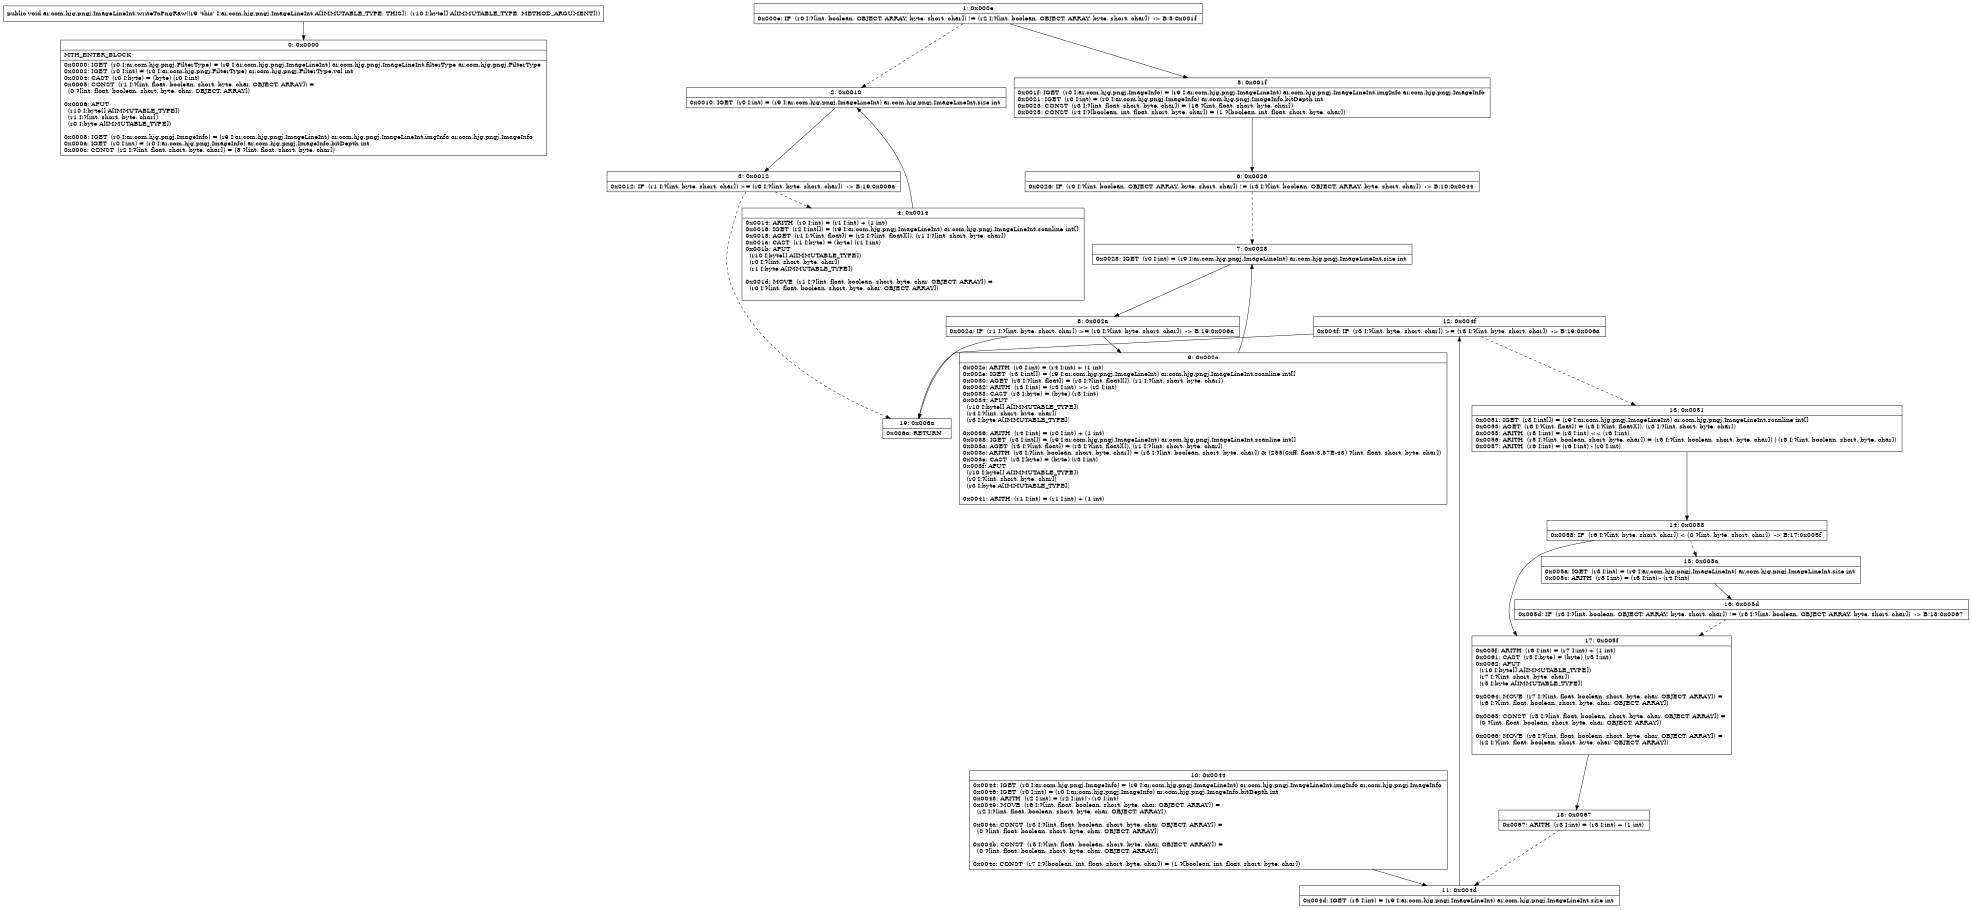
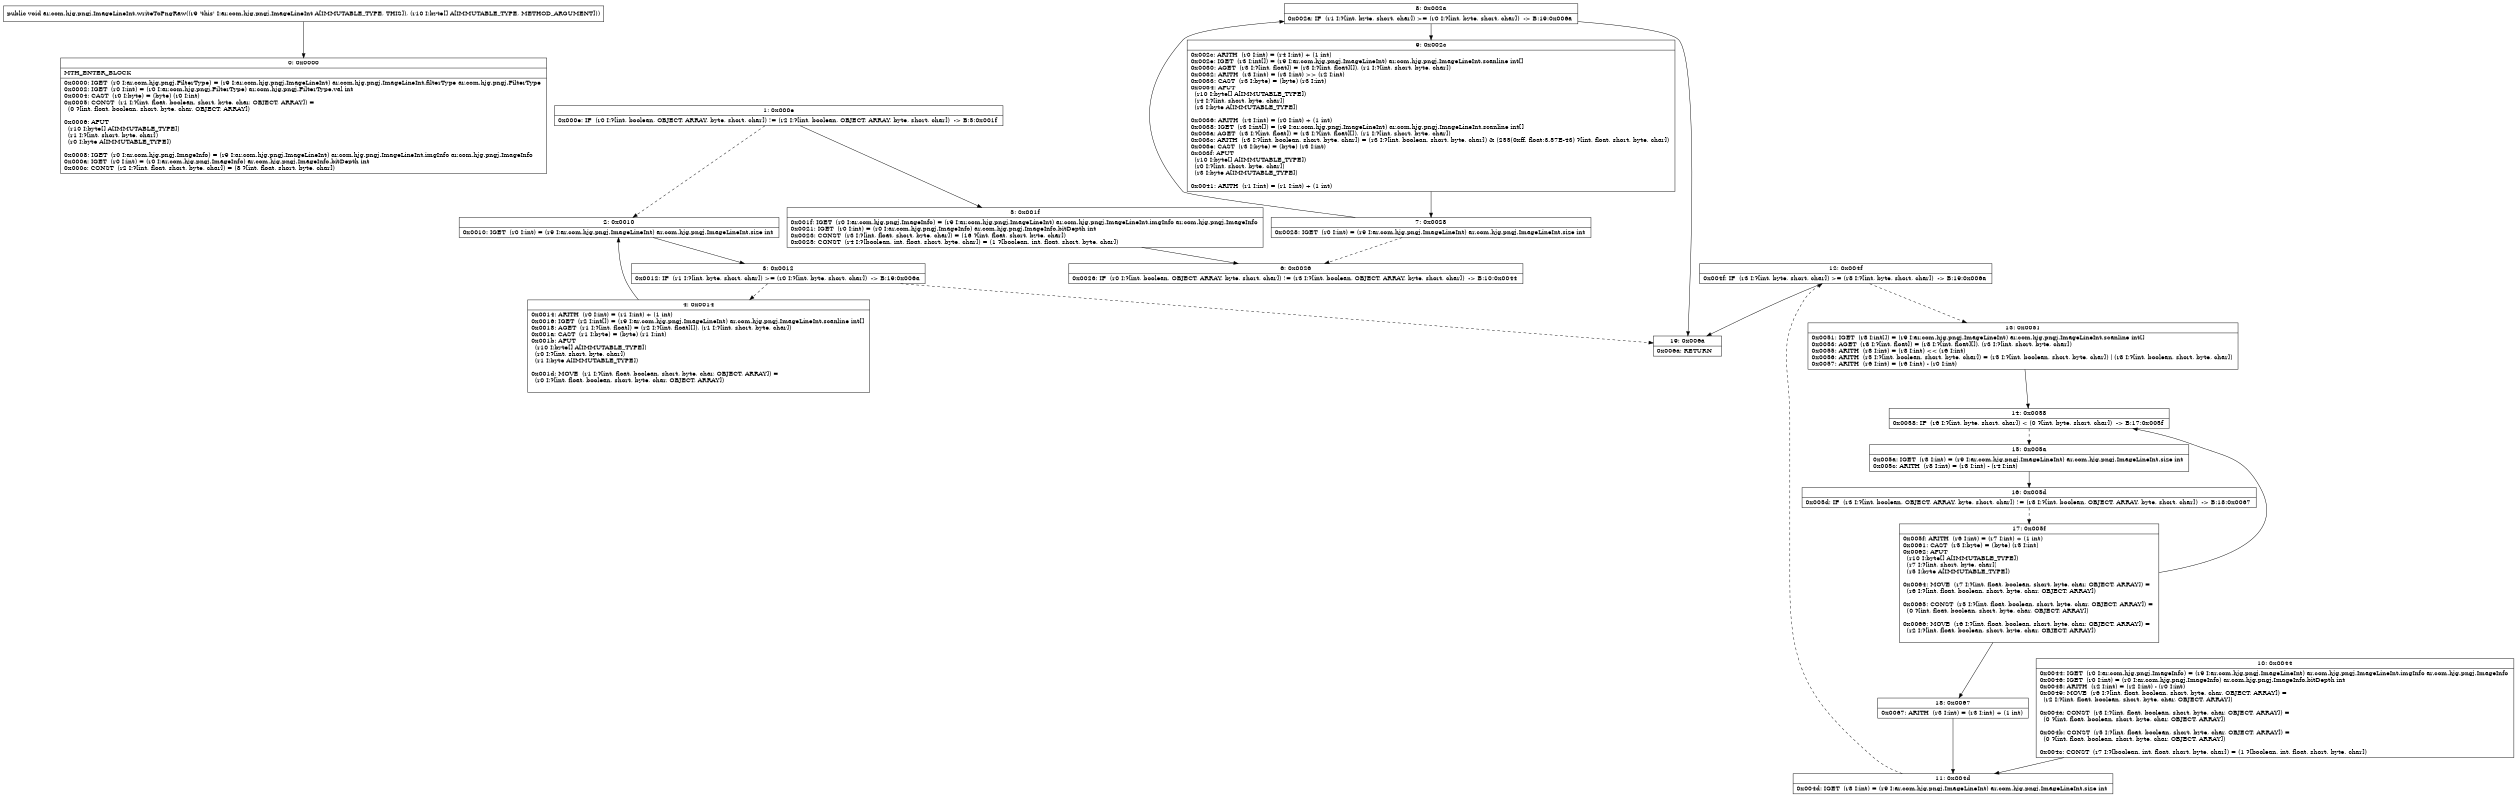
  digraph {
    node [shape=record]
    n1 [label="{0\:\ 0x0000|MTH_ENTER_BLOCK\l|0x0000: IGET  (r0 I:ar.com.hjg.pngj.FilterType) = (r9 I:ar.com.hjg.pngj.ImageLineInt) ar.com.hjg.pngj.ImageLineInt.filterType ar.com.hjg.pngj.FilterType \l0x0002: IGET  (r0 I:int) = (r0 I:ar.com.hjg.pngj.FilterType) ar.com.hjg.pngj.FilterType.val int \l0x0004: CAST  (r0 I:byte) = (byte) (r0 I:int) \l0x0005: CONST  (r1 I:?[int, float, boolean, short, byte, char, OBJECT, ARRAY]) = \l  (0 ?[int, float, boolean, short, byte, char, OBJECT, ARRAY])\l \l0x0006: APUT  \l  (r10 I:byte[] A[IMMUTABLE_TYPE])\l  (r1 I:?[int, short, byte, char])\l  (r0 I:byte A[IMMUTABLE_TYPE])\l \l0x0008: IGET  (r0 I:ar.com.hjg.pngj.ImageInfo) = (r9 I:ar.com.hjg.pngj.ImageLineInt) ar.com.hjg.pngj.ImageLineInt.imgInfo ar.com.hjg.pngj.ImageInfo \l0x000a: IGET  (r0 I:int) = (r0 I:ar.com.hjg.pngj.ImageInfo) ar.com.hjg.pngj.ImageInfo.bitDepth int \l0x000c: CONST  (r2 I:?[int, float, short, byte, char]) = (8 ?[int, float, short, byte, char]) \l}"]
    n2 [label="{1\:\ 0x000e|0x000e: IF  (r0 I:?[int, boolean, OBJECT, ARRAY, byte, short, char]) != (r2 I:?[int, boolean, OBJECT, ARRAY, byte, short, char])  \-\> B:5:0x001f \l}"]
    n3 [label="{2\:\ 0x0010|0x0010: IGET  (r0 I:int) = (r9 I:ar.com.hjg.pngj.ImageLineInt) ar.com.hjg.pngj.ImageLineInt.size int \l}"]
    n4 [label="{5\:\ 0x001f|0x001f: IGET  (r0 I:ar.com.hjg.pngj.ImageInfo) = (r9 I:ar.com.hjg.pngj.ImageLineInt) ar.com.hjg.pngj.ImageLineInt.imgInfo ar.com.hjg.pngj.ImageInfo \l0x0021: IGET  (r0 I:int) = (r0 I:ar.com.hjg.pngj.ImageInfo) ar.com.hjg.pngj.ImageInfo.bitDepth int \l0x0023: CONST  (r3 I:?[int, float, short, byte, char]) = (16 ?[int, float, short, byte, char]) \l0x0025: CONST  (r4 I:?[boolean, int, float, short, byte, char]) = (1 ?[boolean, int, float, short, byte, char]) \l}"]
    n5 [label="{3\:\ 0x0012|0x0012: IF  (r1 I:?[int, byte, short, char]) \>= (r0 I:?[int, byte, short, char])  \-\> B:19:0x006a \l}"]
    n6 [label="{6\:\ 0x0026|0x0026: IF  (r0 I:?[int, boolean, OBJECT, ARRAY, byte, short, char]) != (r3 I:?[int, boolean, OBJECT, ARRAY, byte, short, char])  \-\> B:10:0x0044 \l}"]
    n7 [label="{4\:\ 0x0014|0x0014: ARITH  (r0 I:int) = (r1 I:int) + (1 int) \l0x0016: IGET  (r2 I:int[]) = (r9 I:ar.com.hjg.pngj.ImageLineInt) ar.com.hjg.pngj.ImageLineInt.scanline int[] \l0x0018: AGET  (r1 I:?[int, float]) = (r2 I:?[int, float][]), (r1 I:?[int, short, byte, char]) \l0x001a: CAST  (r1 I:byte) = (byte) (r1 I:int) \l0x001b: APUT  \l  (r10 I:byte[] A[IMMUTABLE_TYPE])\l  (r0 I:?[int, short, byte, char])\l  (r1 I:byte A[IMMUTABLE_TYPE])\l \l0x001d: MOVE  (r1 I:?[int, float, boolean, short, byte, char, OBJECT, ARRAY]) = \l  (r0 I:?[int, float, boolean, short, byte, char, OBJECT, ARRAY])\l \l}"]
    n8 [label="{19\:\ 0x006a|0x006a: RETURN   \l}"]
    n9 [label="{7\:\ 0x0028|0x0028: IGET  (r0 I:int) = (r9 I:ar.com.hjg.pngj.ImageLineInt) ar.com.hjg.pngj.ImageLineInt.size int \l}"]
    n10 [label="{8\:\ 0x002a|0x002a: IF  (r1 I:?[int, byte, short, char]) \>= (r0 I:?[int, byte, short, char])  \-\> B:19:0x006a \l}"]
    n11 [label="{10\:\ 0x0044|0x0044: IGET  (r0 I:ar.com.hjg.pngj.ImageInfo) = (r9 I:ar.com.hjg.pngj.ImageLineInt) ar.com.hjg.pngj.ImageLineInt.imgInfo ar.com.hjg.pngj.ImageInfo \l0x0046: IGET  (r0 I:int) = (r0 I:ar.com.hjg.pngj.ImageInfo) ar.com.hjg.pngj.ImageInfo.bitDepth int \l0x0048: ARITH  (r2 I:int) = (r2 I:int) \- (r0 I:int) \l0x0049: MOVE  (r6 I:?[int, float, boolean, short, byte, char, OBJECT, ARRAY]) = \l  (r2 I:?[int, float, boolean, short, byte, char, OBJECT, ARRAY])\l \l0x004a: CONST  (r3 I:?[int, float, boolean, short, byte, char, OBJECT, ARRAY]) = \l  (0 ?[int, float, boolean, short, byte, char, OBJECT, ARRAY])\l \l0x004b: CONST  (r5 I:?[int, float, boolean, short, byte, char, OBJECT, ARRAY]) = \l  (0 ?[int, float, boolean, short, byte, char, OBJECT, ARRAY])\l \l0x004c: CONST  (r7 I:?[boolean, int, float, short, byte, char]) = (1 ?[boolean, int, float, short, byte, char]) \l}"]
    n12 [label="{11\:\ 0x004d|0x004d: IGET  (r8 I:int) = (r9 I:ar.com.hjg.pngj.ImageLineInt) ar.com.hjg.pngj.ImageLineInt.size int \l}"]
    n13 [label="{9\:\ 0x002c|0x002c: ARITH  (r0 I:int) = (r4 I:int) + (1 int) \l0x002e: IGET  (r3 I:int[]) = (r9 I:ar.com.hjg.pngj.ImageLineInt) ar.com.hjg.pngj.ImageLineInt.scanline int[] \l0x0030: AGET  (r3 I:?[int, float]) = (r3 I:?[int, float][]), (r1 I:?[int, short, byte, char]) \l0x0032: ARITH  (r3 I:int) = (r3 I:int) \>\> (r2 I:int) \l0x0033: CAST  (r3 I:byte) = (byte) (r3 I:int) \l0x0034: APUT  \l  (r10 I:byte[] A[IMMUTABLE_TYPE])\l  (r4 I:?[int, short, byte, char])\l  (r3 I:byte A[IMMUTABLE_TYPE])\l \l0x0036: ARITH  (r4 I:int) = (r0 I:int) + (1 int) \l0x0038: IGET  (r3 I:int[]) = (r9 I:ar.com.hjg.pngj.ImageLineInt) ar.com.hjg.pngj.ImageLineInt.scanline int[] \l0x003a: AGET  (r3 I:?[int, float]) = (r3 I:?[int, float][]), (r1 I:?[int, short, byte, char]) \l0x003c: ARITH  (r3 I:?[int, boolean, short, byte, char]) = (r3 I:?[int, boolean, short, byte, char]) & (255(0xff, float:3.57E\-43) ?[int, float, short, byte, char]) \l0x003e: CAST  (r3 I:byte) = (byte) (r3 I:int) \l0x003f: APUT  \l  (r10 I:byte[] A[IMMUTABLE_TYPE])\l  (r0 I:?[int, short, byte, char])\l  (r3 I:byte A[IMMUTABLE_TYPE])\l \l0x0041: ARITH  (r1 I:int) = (r1 I:int) + (1 int) \l}"]
    n14 [label="{12\:\ 0x004f|0x004f: IF  (r3 I:?[int, byte, short, char]) \>= (r8 I:?[int, byte, short, char])  \-\> B:19:0x006a \l}"]
    n15 [label="{13\:\ 0x0051|0x0051: IGET  (r8 I:int[]) = (r9 I:ar.com.hjg.pngj.ImageLineInt) ar.com.hjg.pngj.ImageLineInt.scanline int[] \l0x0053: AGET  (r8 I:?[int, float]) = (r8 I:?[int, float][]), (r3 I:?[int, short, byte, char]) \l0x0055: ARITH  (r8 I:int) = (r8 I:int) \<\< (r6 I:int) \l0x0056: ARITH  (r5 I:?[int, boolean, short, byte, char]) = (r5 I:?[int, boolean, short, byte, char]) \| (r8 I:?[int, boolean, short, byte, char]) \l0x0057: ARITH  (r6 I:int) = (r6 I:int) \- (r0 I:int) \l}"]
    n16 [label="{14\:\ 0x0058|0x0058: IF  (r6 I:?[int, byte, short, char]) \< (0 ?[int, byte, short, char])  \-\> B:17:0x005f \l}"]
    n17 [label="{15\:\ 0x005a|0x005a: IGET  (r8 I:int) = (r9 I:ar.com.hjg.pngj.ImageLineInt) ar.com.hjg.pngj.ImageLineInt.size int \l0x005c: ARITH  (r8 I:int) = (r8 I:int) \- (r4 I:int) \l}"]
    n18 [label="{17\:\ 0x005f|0x005f: ARITH  (r6 I:int) = (r7 I:int) + (1 int) \l0x0061: CAST  (r5 I:byte) = (byte) (r5 I:int) \l0x0062: APUT  \l  (r10 I:byte[] A[IMMUTABLE_TYPE])\l  (r7 I:?[int, short, byte, char])\l  (r5 I:byte A[IMMUTABLE_TYPE])\l \l0x0064: MOVE  (r7 I:?[int, float, boolean, short, byte, char, OBJECT, ARRAY]) = \l  (r6 I:?[int, float, boolean, short, byte, char, OBJECT, ARRAY])\l \l0x0065: CONST  (r5 I:?[int, float, boolean, short, byte, char, OBJECT, ARRAY]) = \l  (0 ?[int, float, boolean, short, byte, char, OBJECT, ARRAY])\l \l0x0066: MOVE  (r6 I:?[int, float, boolean, short, byte, char, OBJECT, ARRAY]) = \l  (r2 I:?[int, float, boolean, short, byte, char, OBJECT, ARRAY])\l \l}"]
    n19 [label="{16\:\ 0x005d|0x005d: IF  (r3 I:?[int, boolean, OBJECT, ARRAY, byte, short, char]) != (r8 I:?[int, boolean, OBJECT, ARRAY, byte, short, char])  \-\> B:18:0x0067 \l}"]
    n20 [label="{18\:\ 0x0067|0x0067: ARITH  (r3 I:int) = (r3 I:int) + (1 int) \l}"]
    n21 [label="{public void ar.com.hjg.pngj.ImageLineInt.writeToPngRaw((r9 'this' I:ar.com.hjg.pngj.ImageLineInt A[IMMUTABLE_TYPE, THIS]), (r10 I:byte[] A[IMMUTABLE_TYPE, METHOD_ARGUMENT])) }"]
    n2 -> n3 [style=dashed]
    n2 -> n4
    n3 -> n5
    n4 -> n6
    n5 -> n7 [style=dashed]
    n5 -> n8 [style=dashed]
-   n6 -> n9 [style=dashed]
+   n9 -> n6 [style=dashed]
    n7 -> n3
    n9 -> n10
    n10 -> n8
    n10 -> n13 [style=solid]
    n11 -> n12
-   n12 -> n14
+   n12 -> n14 [style=dashed]
    n13 -> n9
    n14 -> n8
    n14 -> n15 [style=dashed]
    n15 -> n16
    n16 -> n17 [style=dashed]
-   n16 -> n18
+   n18 -> n16
    n17 -> n19
    n18 -> n20
    n19 -> n18 [style=dashed]
-   n20 -> n12 [style=dashed]
+   n20 -> n12
    n21 -> n1
  }
